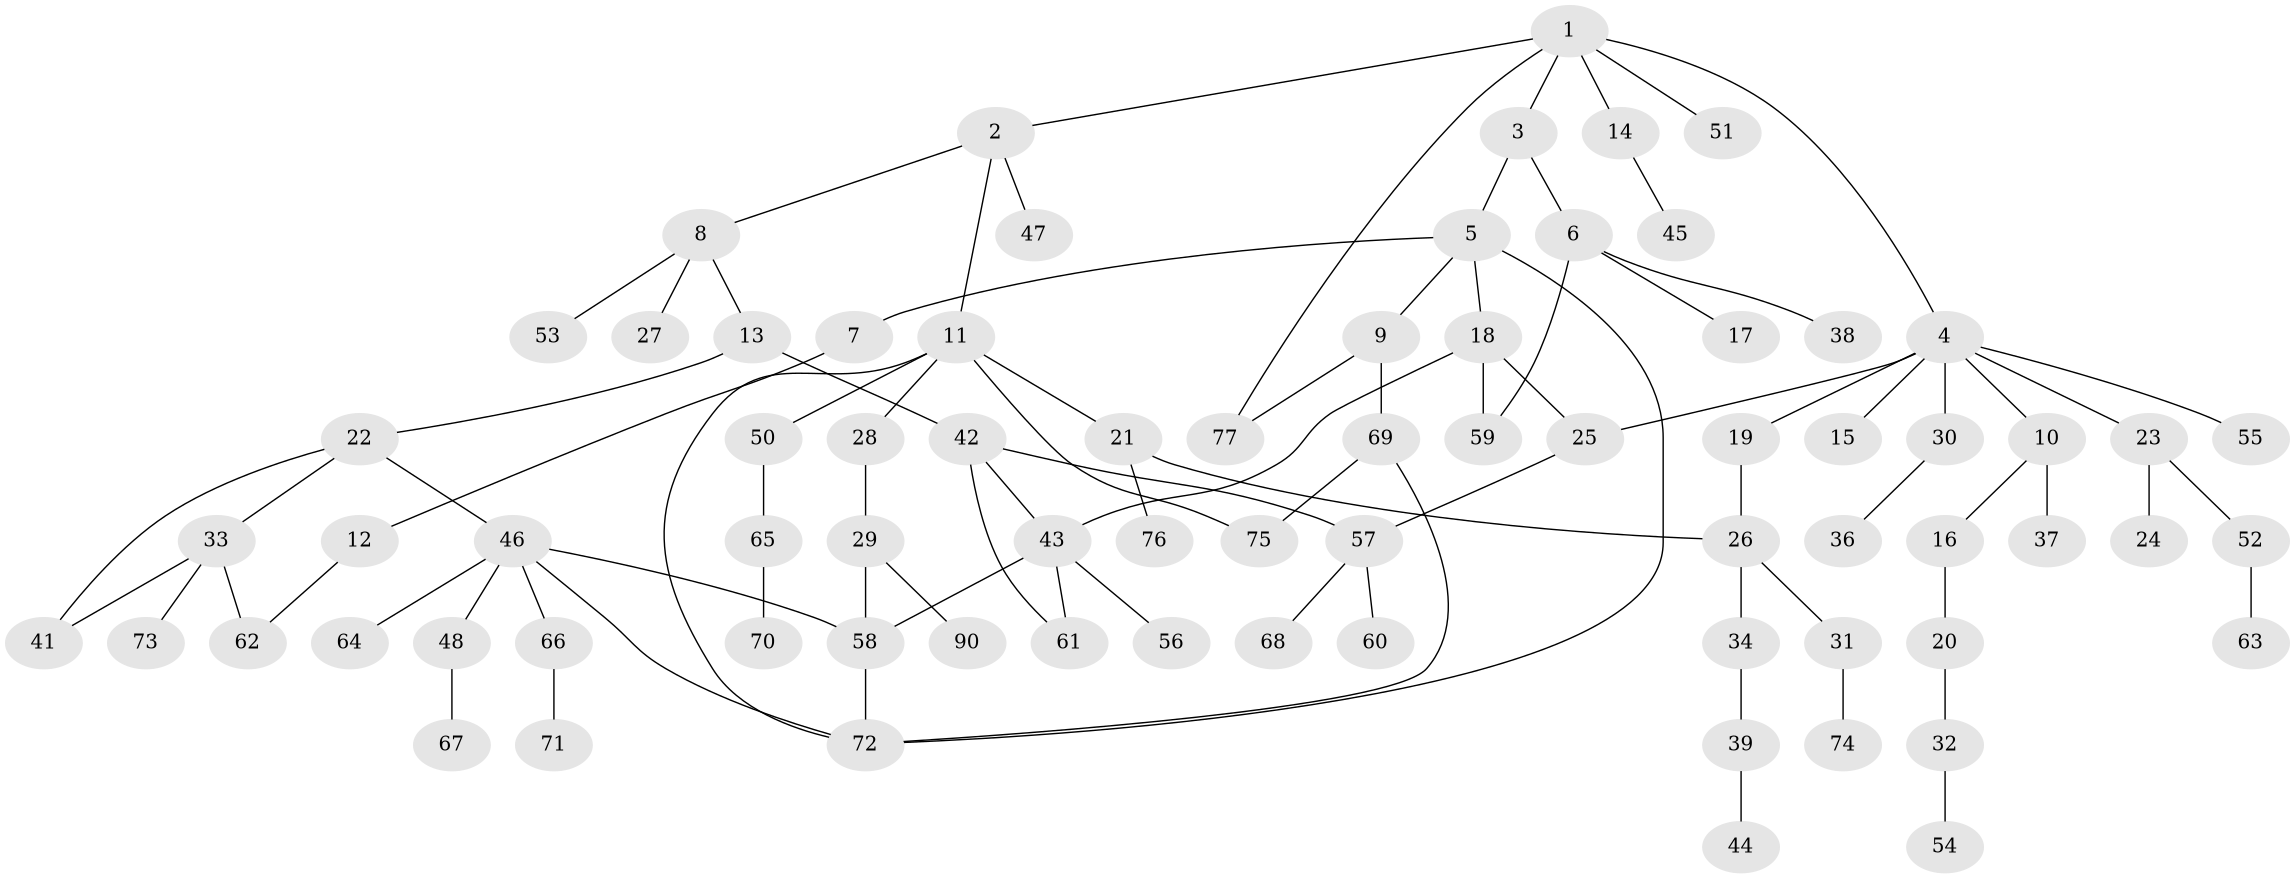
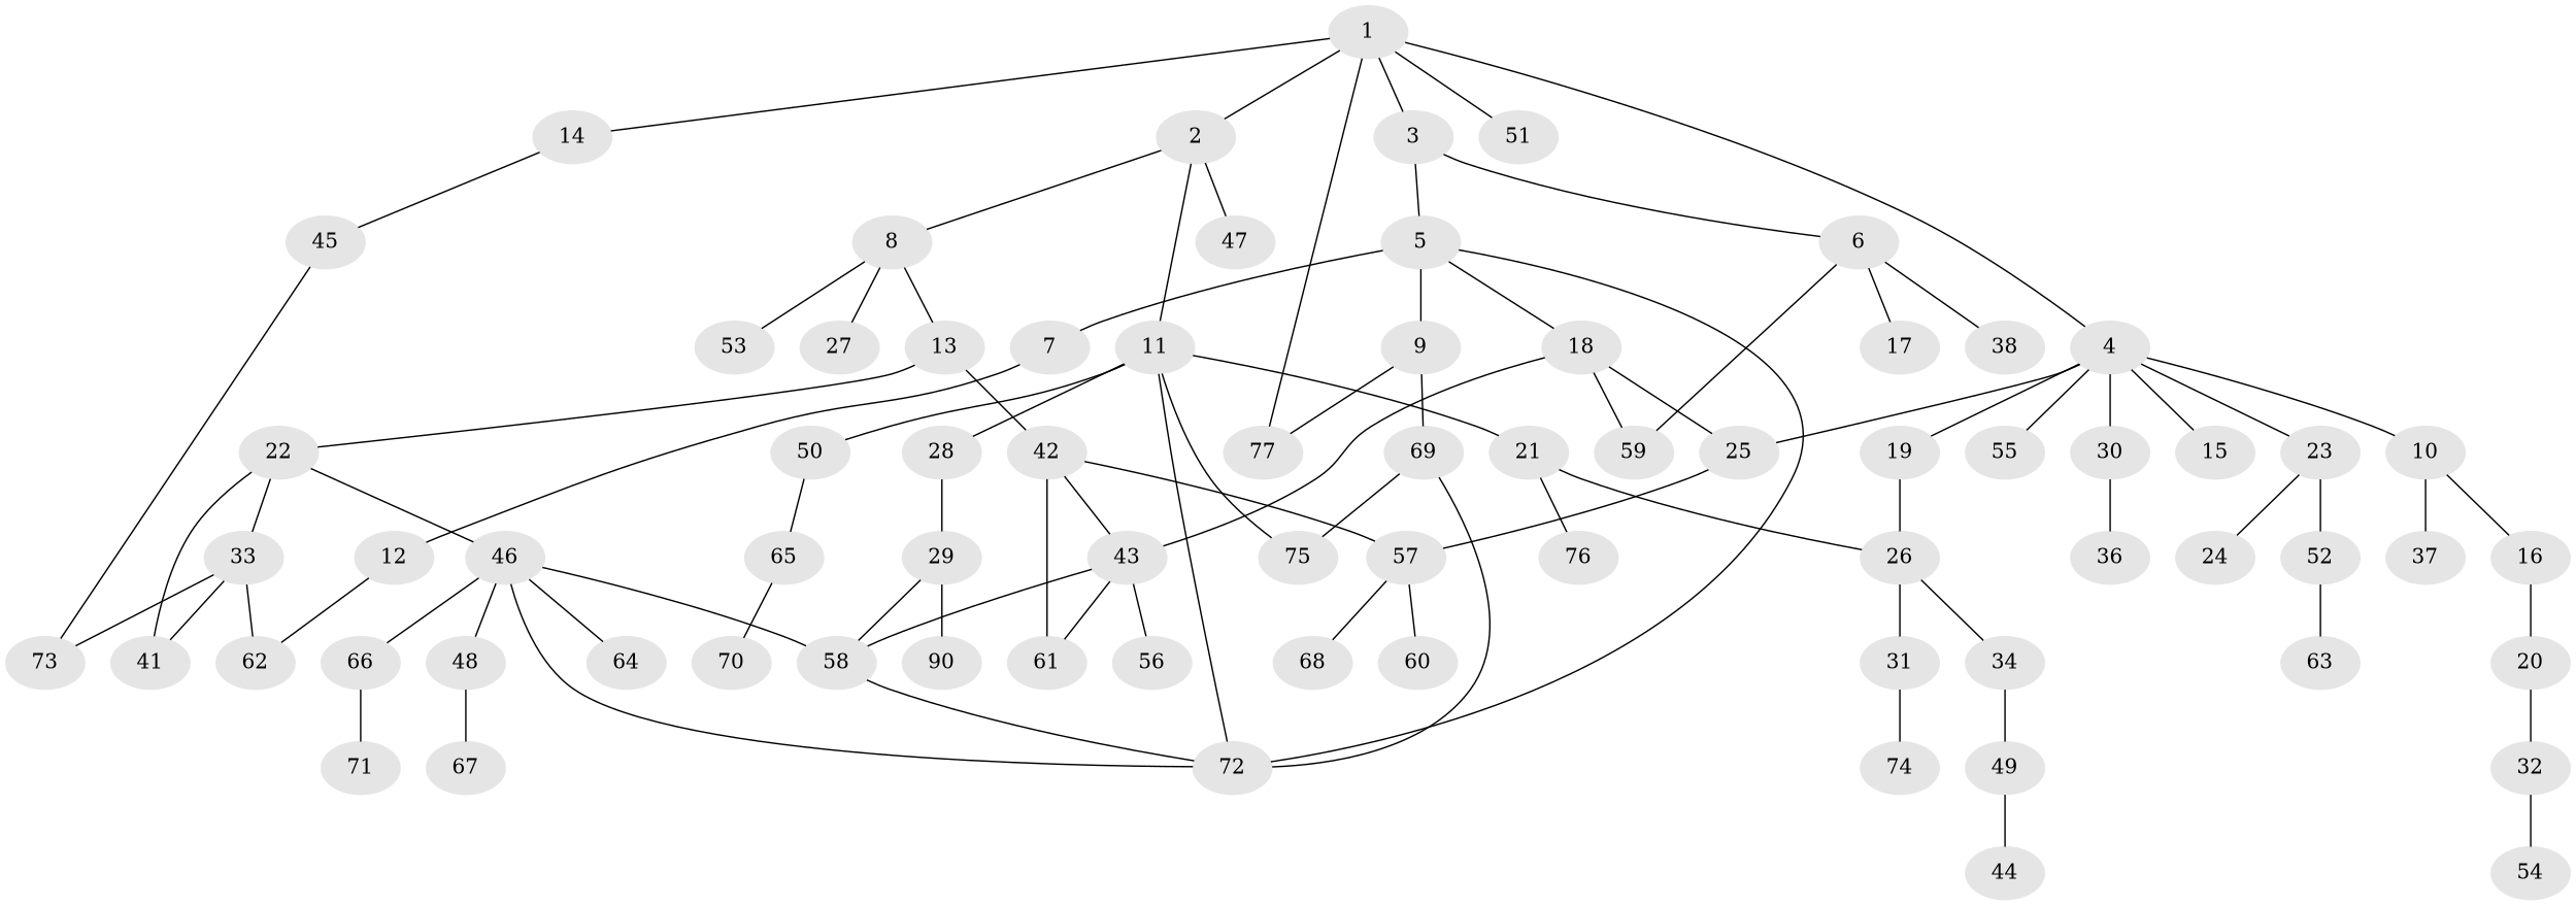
  graph {
    node [color=gray90 style=filled]
    1
    2
    3
    4
    14
    51
    77
    8
    11
    47
    5
    6
    10
    15
    19
    23
    25
    30
    55
    45
    13
    27
    53
    72
    21
    28
    50
    75
    7
    9
    18
    17
    38
    59
    16
    37
    26
    24
    52
    57
    36
    12
    69
    43
    62
    22
    42
    20
    76
    29
    65
    33
    41
    46
    61
    73
    32
    58
    56
    31
    34
    54
    48
    64
    66
    63
    60
    68
    74
-   39
+   39 [label=49]
    n71 [label=90]
    44
    67
    71
    70
    1 -- 2
    1 -- 3
    1 -- 4
    1 -- 14
    1 -- 51
    1 -- 77
    2 -- 8
    2 -- 11
    2 -- 47
    3 -- 5
    3 -- 6
    4 -- 10
    4 -- 15
    4 -- 19
    4 -- 23
    4 -- 25
    4 -- 30
    4 -- 55
    14 -- 45
    8 -- 13
    8 -- 27
    8 -- 53
    11 -- 72
    11 -- 21
    11 -- 28
    11 -- 50
    11 -- 75
    5 -- 72
    5 -- 7
    5 -- 9
    5 -- 18
    6 -- 17
    6 -- 38
    6 -- 59
    10 -- 16
    10 -- 37
    19 -- 26
    23 -- 24
    23 -- 52
    25 -- 57
    30 -- 36
+   45 -- 73
    13 -- 22
    13 -- 42
    21 -- 26
    21 -- 76
    28 -- 29
    50 -- 65
    7 -- 12
    9 -- 77
    9 -- 69
    18 -- 25
    18 -- 59
    18 -- 43
    16 -- 20
    26 -- 31
    26 -- 34
    52 -- 63
    57 -- 60
    57 -- 68
    12 -- 62
    69 -- 72
    69 -- 75
    43 -- 61
    43 -- 58
    43 -- 56
    22 -- 33
    22 -- 41
    22 -- 46
    42 -- 57
    42 -- 43
    42 -- 61
    20 -- 32
    29 -- 58
    29 -- n71
    65 -- 70
    33 -- 62
    33 -- 41
    33 -- 73
    46 -- 72
    46 -- 58
    46 -- 48
    46 -- 64
    46 -- 66
    32 -- 54
    58 -- 72
    31 -- 74
    34 -- 39
    48 -- 67
    66 -- 71
    39 -- 44
  }
